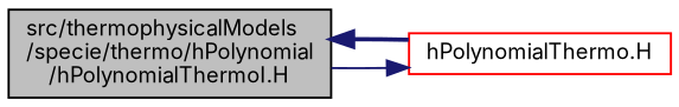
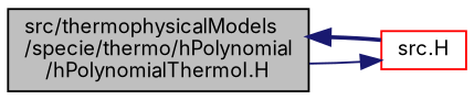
  digraph {
    rankdir=LR
    fontname=Inter
    node [fontname=Inter fontsize=10 shape=record]
    edge [color=midnightblue fontname=Inter fontsize=10 labelfontname=FreeSans labelfontsize=10]
    n1 [color=black fillcolor=grey75 fontcolor=black height=0.2 label="src/thermophysicalModels\l/specie/thermo/hPolynomial\l/hPolynomialThermoI.H" style=filled width=0.4]
-   n2 [color=red height=0.2 label="hPolynomialThermo.H" width=0.4]
+   n2 [color=red height=0.2 label="src.H" width=0.4]
    n1 -> n2 [style=solid]
    n2 -> n1 [style=bold]
  }
